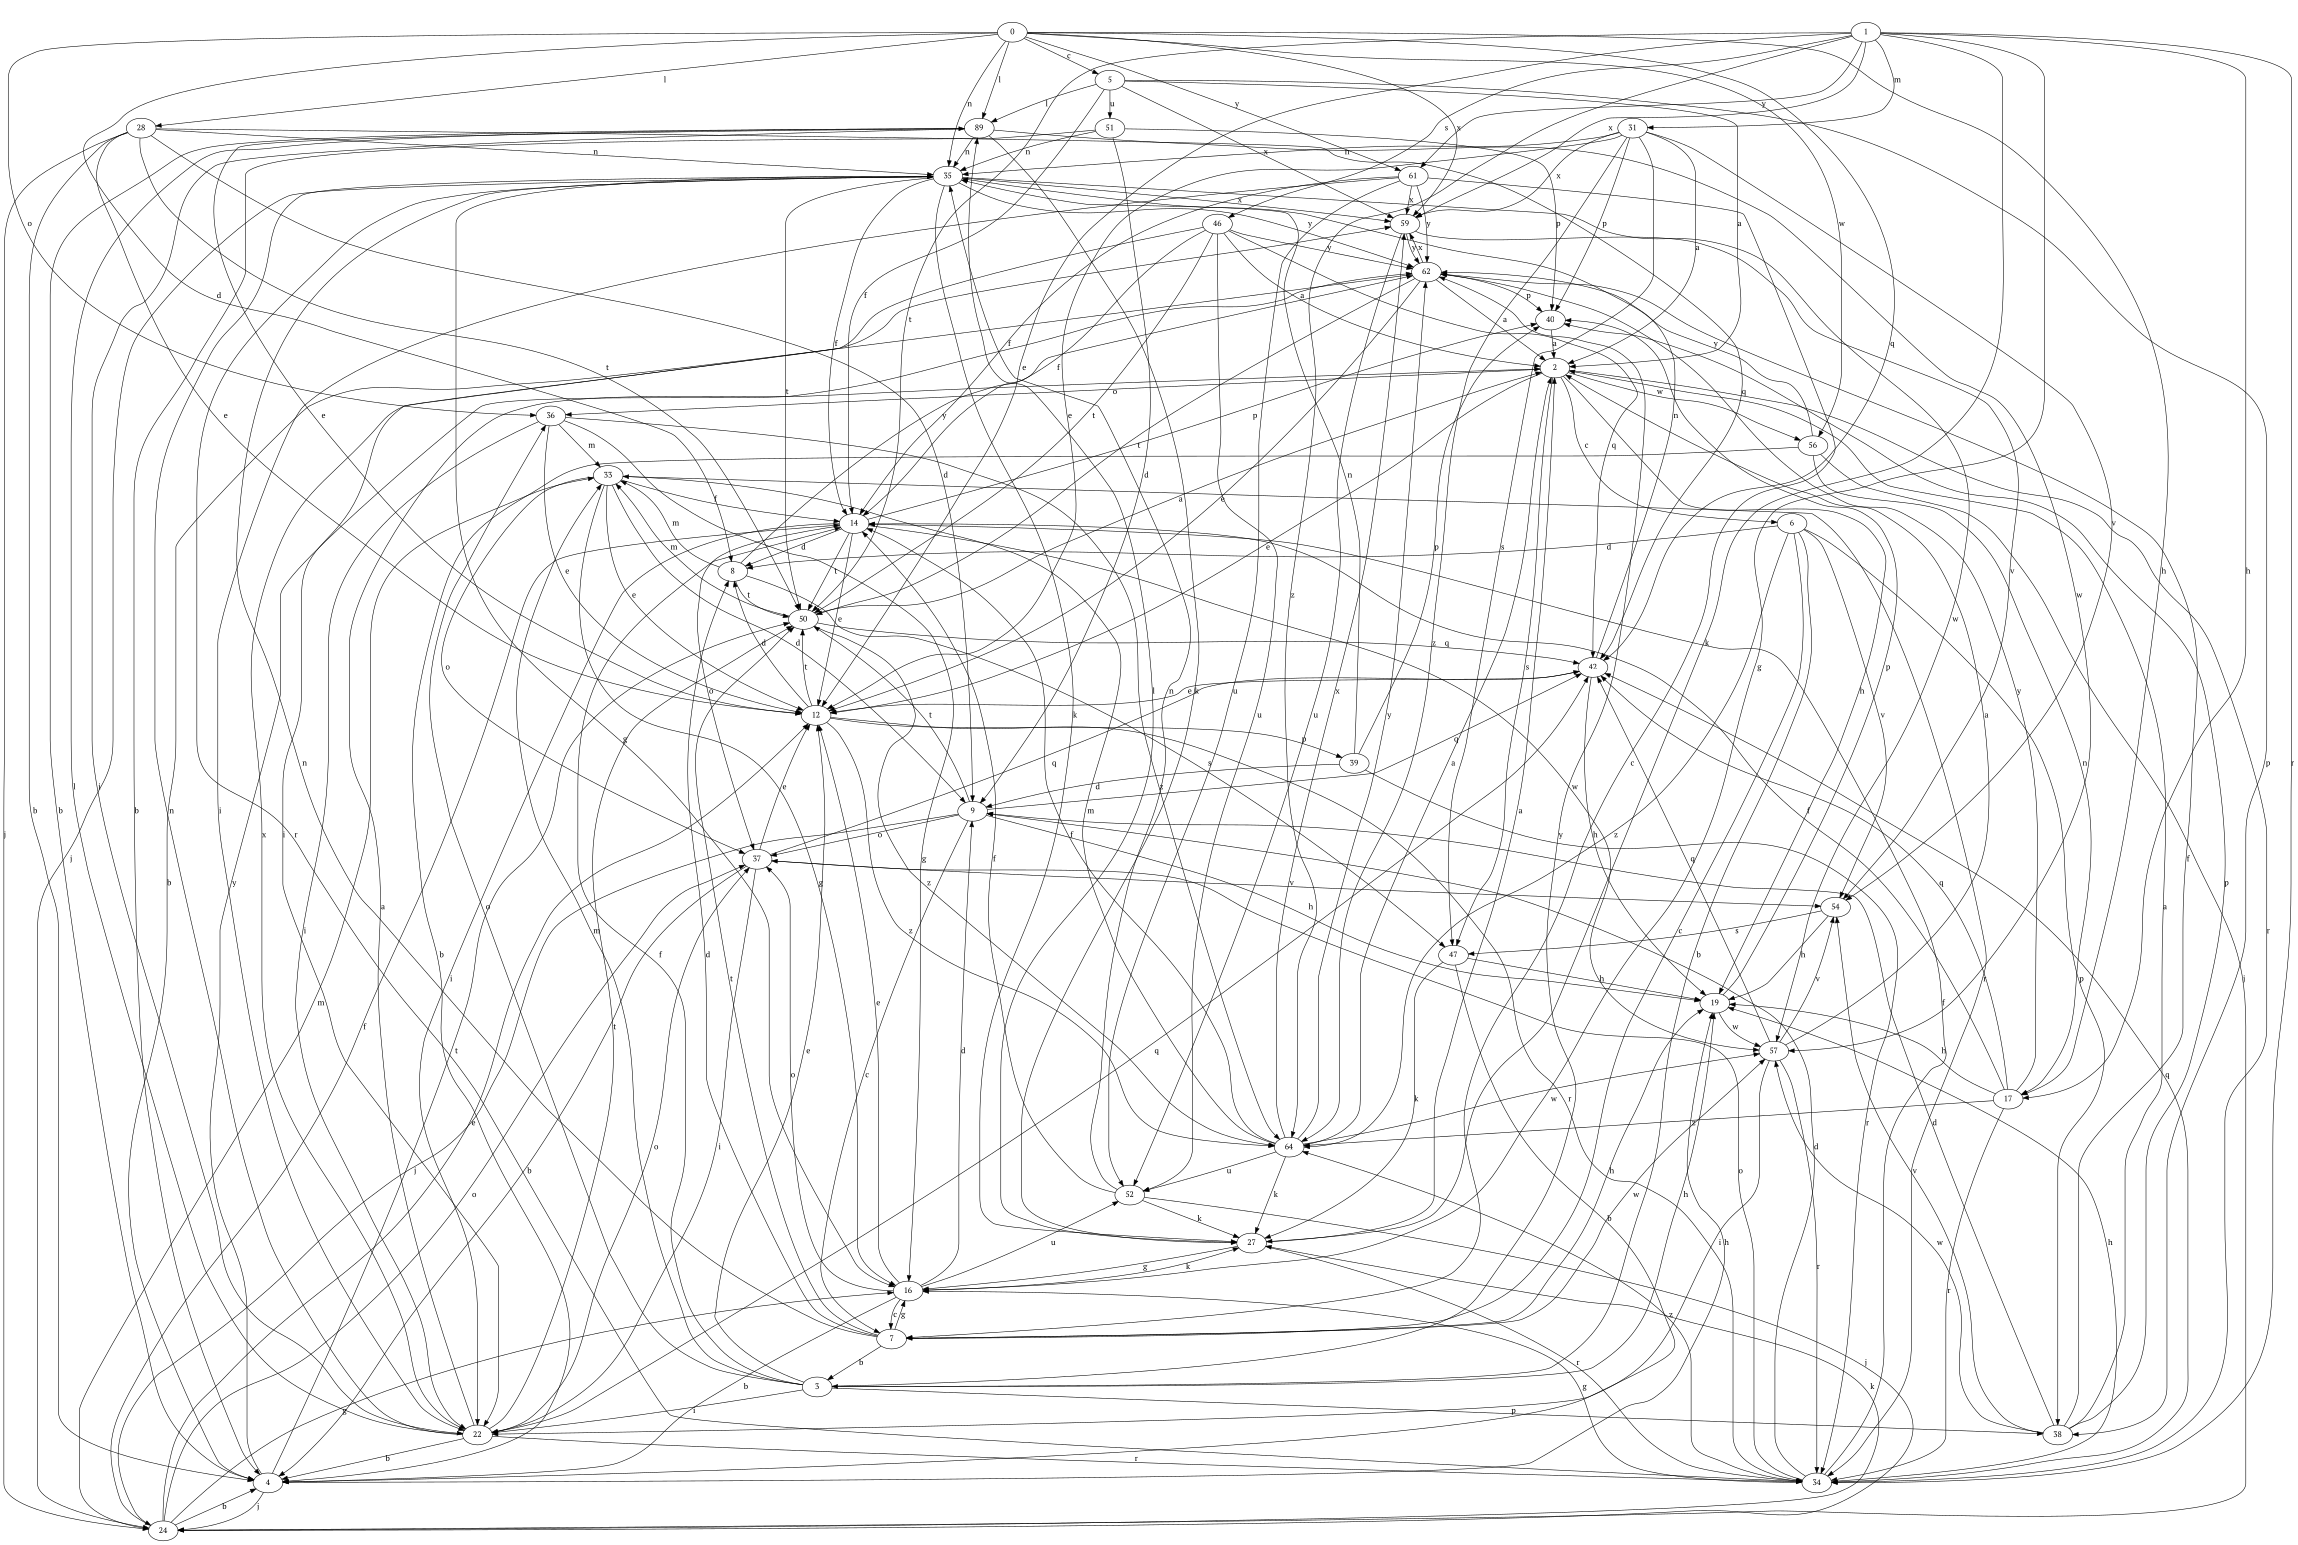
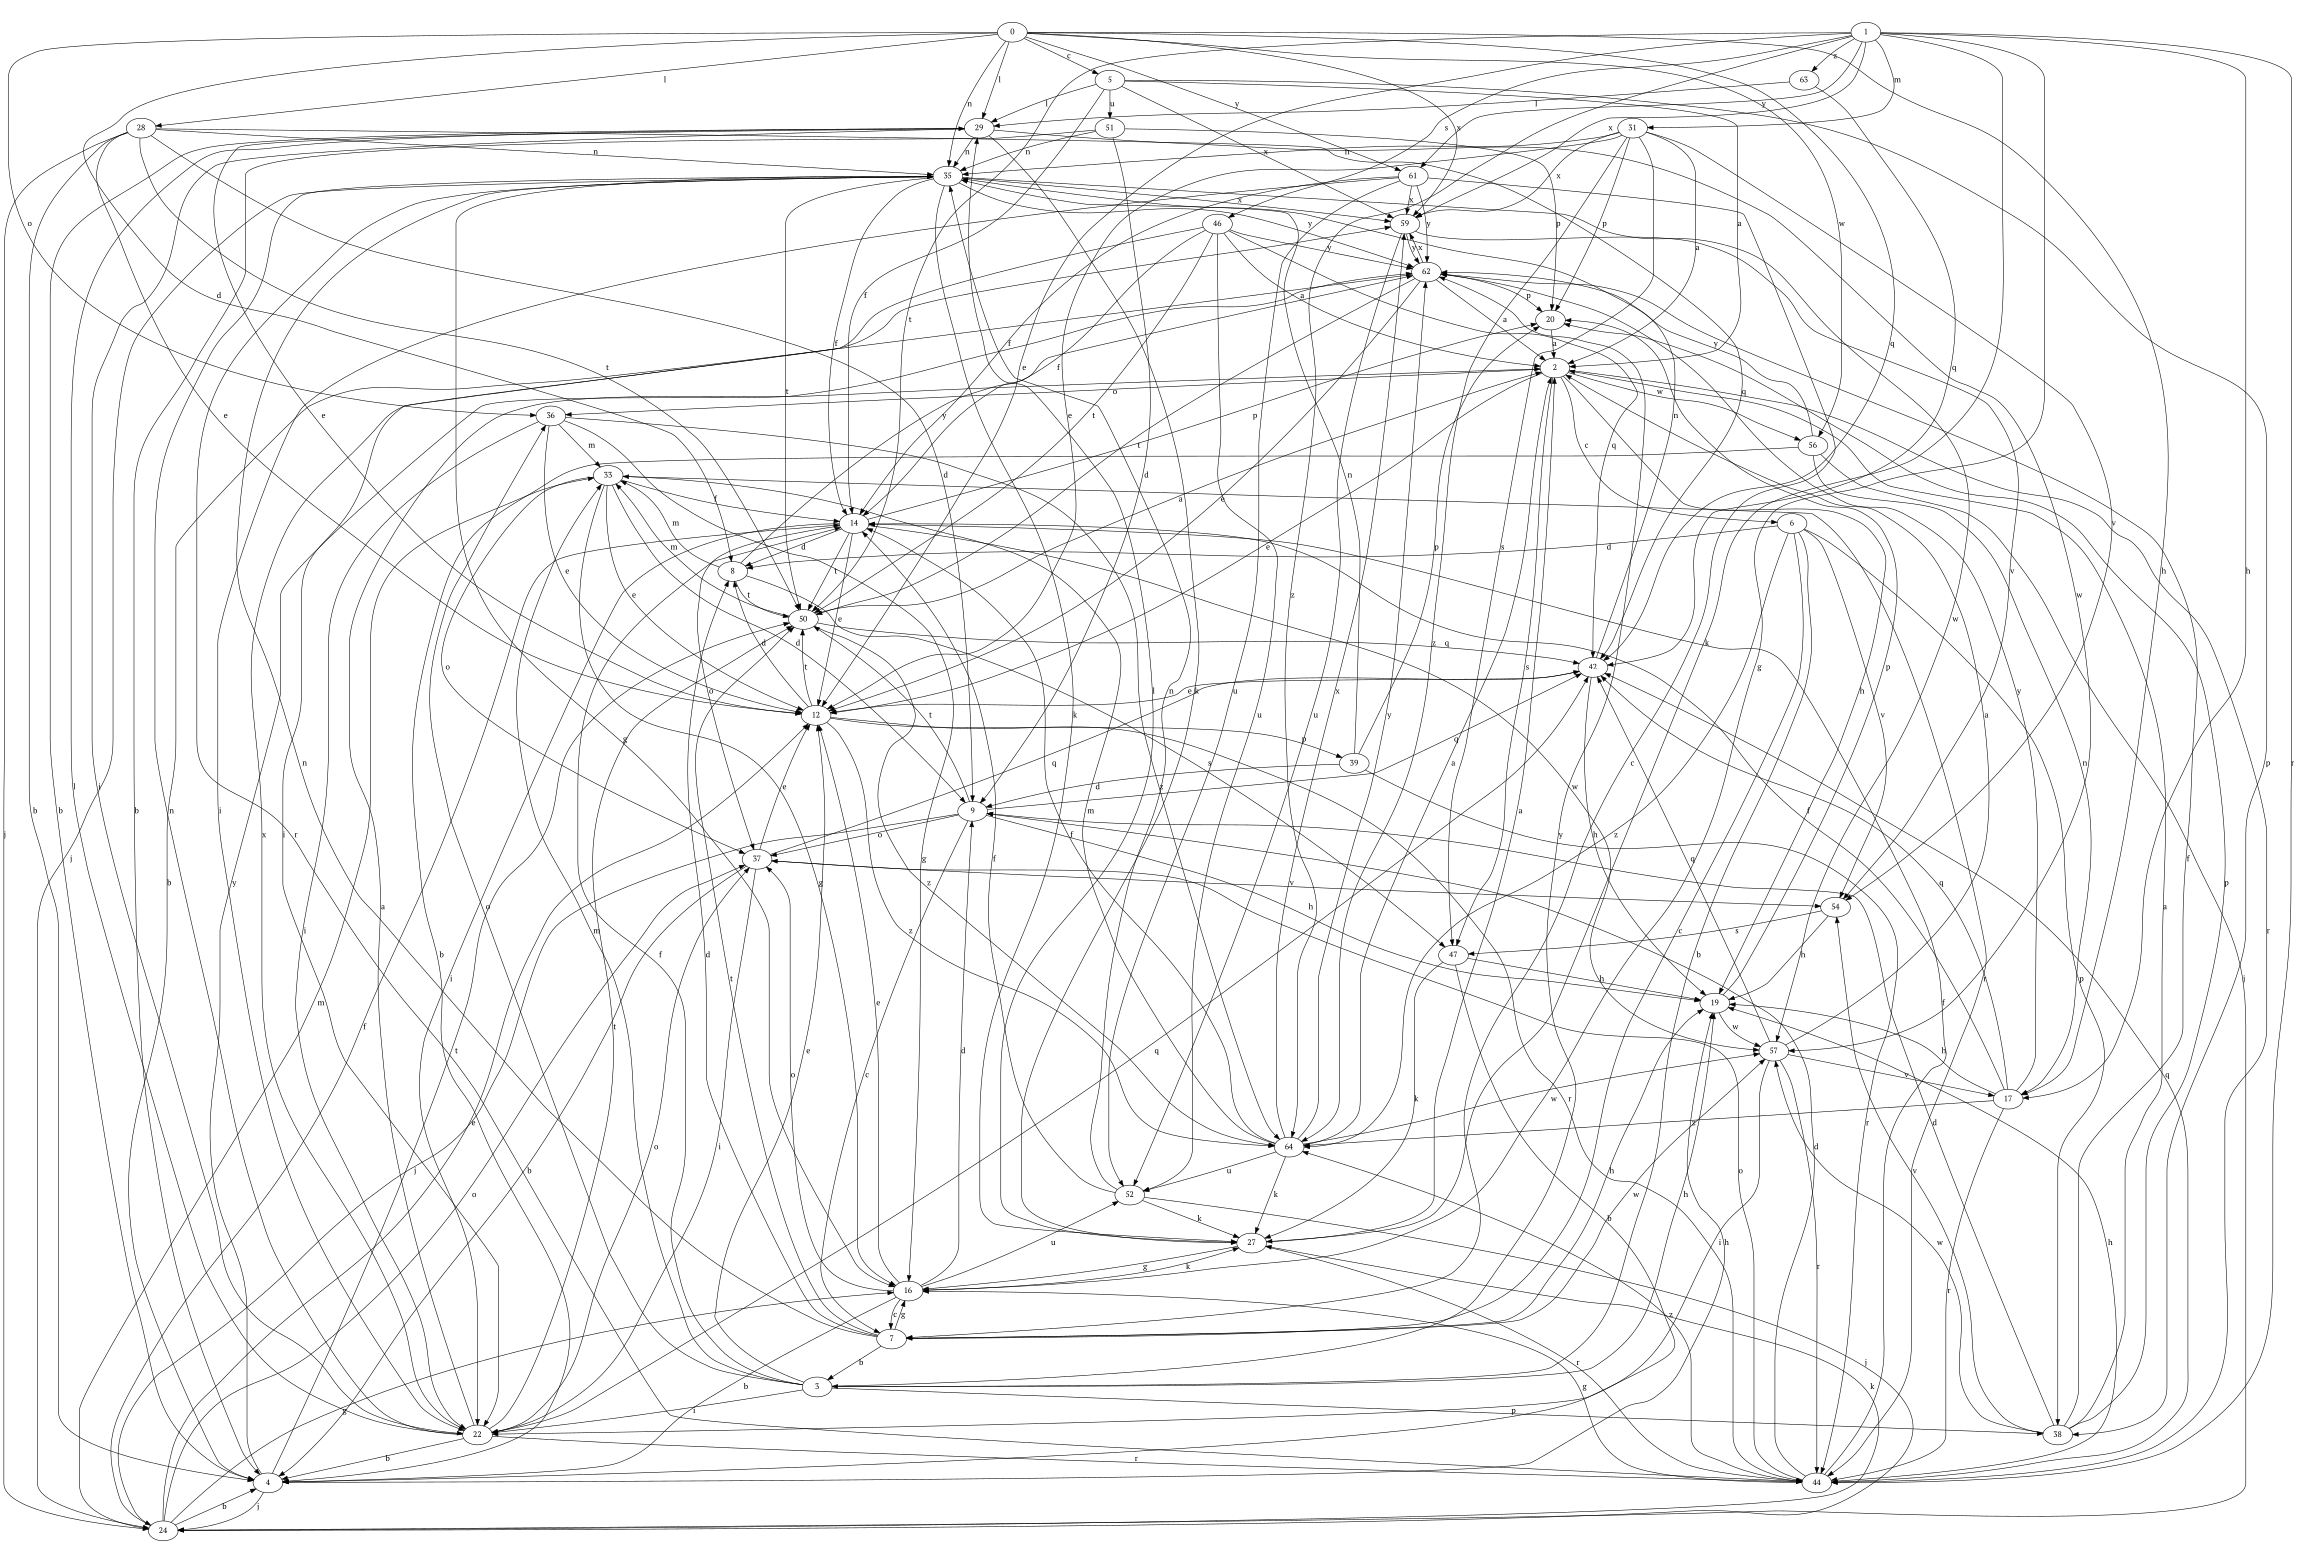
  strict digraph {
    fontname="PT Serif"
    node [fontname="PT Serif"]
    edge [fontname="PT Serif"]
    0
    5
    8
    17
    28
-   29 [label=89]
+   29
    35
    36
    42
    56
    59
    61
    14
    2
    38
    51
    50
    47
    33
    62
-   44 [label=34]
+   44
    64
    19
    12
    4
    24
    9
    27
    22
    57
    16
    54
    52
    7
    1
    31
    46
+   63
    39
    37
-   40
+   40 [label=20]
    6
    3
    0 -> 5 [label=c]
    0 -> 8 [label=d]
    0 -> 17 [label=h]
    0 -> 28 [label=l]
    0 -> 29 [label=l]
    0 -> 35 [label=n]
    0 -> 36 [label=o]
    0 -> 42 [label=q]
    0 -> 56 [label=w]
    0 -> 59 [label=x]
    0 -> 61 [label=y]
    5 -> 29 [label=l]
    5 -> 59 [label=x]
    5 -> 14 [label=f]
    5 -> 2 [label=a]
    5 -> 38 [label=p]
    5 -> 51 [label=u]
    8 -> 50 [label=t]
    8 -> 47 [label=s]
    8 -> 33 [label=m]
    8 -> 62 [label=y]
    17 -> 42 [label=q]
    17 -> 14 [label=f]
    17 -> 62 [label=y]
    17 -> 44 [label=r]
    17 -> 64 [label=z]
    17 -> 19 [label=h]
    28 -> 35 [label=n]
    28 -> 42 [label=q]
    28 -> 50 [label=t]
    28 -> 12 [label=e]
    28 -> 4 [label=b]
    28 -> 24 [label=j]
    28 -> 9 [label=d]
    29 -> 35 [label=n]
    29 -> 12 [label=e]
    29 -> 4 [label=b]
    29 -> 27 [label=k]
    29 -> 22 [label=i]
    29 -> 57 [label=w]
    35 -> 59 [label=x]
    35 -> 14 [label=f]
    35 -> 50 [label=t]
    35 -> 62 [label=y]
    35 -> 44 [label=r]
    35 -> 24 [label=j]
    35 -> 27 [label=k]
    35 -> 57 [label=w]
    35 -> 16 [label=g]
    36 -> 33 [label=m]
    36 -> 64 [label=z]
    36 -> 12 [label=e]
    36 -> 22 [label=i]
    36 -> 16 [label=g]
    42 -> 35 [label=n]
    42 -> 19 [label=h]
    42 -> 12 [label=e]
    56 -> 17 [label=n]
    56 -> 62 [label=y]
    56 -> 4 [label=b]
    56 -> 24 [label=j]
    59 -> 62 [label=y]
    59 -> 54 [label=v]
    59 -> 52 [label=u]
    61 -> 59 [label=x]
    61 -> 14 [label=f]
    61 -> 62 [label=y]
    61 -> 22 [label=i]
    61 -> 52 [label=u]
    61 -> 7 [label=c]
    14 -> 8 [label=d]
    14 -> 50 [label=t]
    14 -> 12 [label=e]
    14 -> 22 [label=i]
    14 -> 57 [label=w]
    14 -> 37 [label=o]
    14 -> 40 [label=p]
    2 -> 36 [label=o]
    2 -> 56 [label=w]
    2 -> 47 [label=s]
    2 -> 44 [label=r]
    2 -> 19 [label=h]
    2 -> 12 [label=e]
    2 -> 6 [label=c]
    38 -> 2 [label=a]
    38 -> 62 [label=f]
    38 -> 9 [label=d]
    38 -> 57 [label=w]
    38 -> 54 [label=v]
    38 -> 40 [label=p]
    51 -> 35 [label=n]
    51 -> 4 [label=b]
    51 -> 9 [label=d]
    51 -> 40 [label=p]
    50 -> 42 [label=q]
    50 -> 2 [label=a]
    50 -> 33 [label=m]
    50 -> 64 [label=z]
    47 -> 19 [label=h]
    47 -> 4 [label=b]
    47 -> 27 [label=k]
    33 -> 14 [label=f]
    33 -> 44 [label=r]
    33 -> 12 [label=e]
    33 -> 9 [label=d]
    33 -> 16 [label=g]
    33 -> 37 [label=o]
    62 -> 59 [label=x]
    62 -> 2 [label=a]
    62 -> 50 [label=t]
    62 -> 12 [label=e]
    62 -> 4 [label=b]
    62 -> 40 [label=p]
    44 -> 42 [label=q]
    44 -> 14 [label=f]
    44 -> 64 [label=z]
    44 -> 19 [label=h]
    44 -> 9 [label=d]
    44 -> 16 [label=g]
    44 -> 37 [label=o]
    64 -> 59 [label=x]
    64 -> 14 [label=f]
    64 -> 2 [label=a]
    64 -> 33 [label=m]
    64 -> 62 [label=y]
    64 -> 27 [label=k]
    64 -> 57 [label=w]
    64 -> 52 [label=u]
    19 -> 57 [label=w]
    19 -> 40 [label=p]
    12 -> 8 [label=d]
    12 -> 50 [label=t]
    12 -> 44 [label=r]
    12 -> 64 [label=z]
    12 -> 39 [label=p]
    4 -> 50 [label=t]
    4 -> 62 [label=y]
    4 -> 19 [label=h]
    4 -> 24 [label=j]
    24 -> 14 [label=f]
    24 -> 33 [label=m]
    24 -> 12 [label=e]
    24 -> 4 [label=b]
    24 -> 27 [label=k]
    24 -> 16 [label=g]
    24 -> 37 [label=o]
    9 -> 42 [label=q]
    9 -> 50 [label=t]
    9 -> 19 [label=h]
    9 -> 24 [label=j]
    9 -> 7 [label=c]
    9 -> 37 [label=o]
    27 -> 29 [label=l]
    27 -> 2 [label=a]
    27 -> 44 [label=r]
    27 -> 16 [label=g]
    22 -> 29 [label=l]
    22 -> 35 [label=n]
    22 -> 42 [label=q]
    22 -> 59 [label=x]
    22 -> 2 [label=a]
    22 -> 50 [label=t]
    22 -> 44 [label=r]
    22 -> 4 [label=b]
    22 -> 37 [label=o]
    57 -> 42 [label=q]
    57 -> 2 [label=a]
    57 -> 44 [label=r]
    57 -> 22 [label=i]
-   57 -> 54 [label=v]
+   57 -> 17 [label=v]
    16 -> 12 [label=e]
    16 -> 4 [label=b]
    16 -> 9 [label=d]
    16 -> 27 [label=k]
    16 -> 52 [label=u]
    16 -> 7 [label=c]
    16 -> 37 [label=o]
    54 -> 47 [label=s]
    54 -> 19 [label=h]
    52 -> 35 [label=n]
    52 -> 14 [label=f]
    52 -> 24 [label=j]
    52 -> 27 [label=k]
    7 -> 8 [label=d]
    7 -> 35 [label=n]
    7 -> 50 [label=t]
    7 -> 19 [label=h]
    7 -> 57 [label=w]
    7 -> 16 [label=g]
    7 -> 3 [label=b]
    1 -> 17 [label=h]
    1 -> 59 [label=x]
    1 -> 61 [label=y]
    1 -> 50 [label=t]
    1 -> 44 [label=r]
    1 -> 64 [label=z]
    1 -> 12 [label=e]
    1 -> 27 [label=k]
    1 -> 16 [label=g]
    1 -> 31 [label=m]
    1 -> 46 [label=s]
+   1 -> 63 [label=z]
    31 -> 35 [label=n]
    31 -> 59 [label=x]
    31 -> 2 [label=a]
    31 -> 47 [label=s]
    31 -> 64 [label=z]
    31 -> 12 [label=e]
    31 -> 54 [label=v]
    31 -> 40 [label=p]
    46 -> 42 [label=q]
    46 -> 14 [label=f]
    46 -> 2 [label=a]
    46 -> 50 [label=t]
    46 -> 62 [label=y]
    46 -> 22 [label=i]
    46 -> 52 [label=u]
+   63 -> 29 [label=l]
+   63 -> 42 [label=q]
    39 -> 35 [label=n]
    39 -> 44 [label=r]
    39 -> 9 [label=d]
    39 -> 40 [label=p]
    37 -> 42 [label=q]
    37 -> 12 [label=e]
    37 -> 4 [label=b]
    37 -> 22 [label=i]
    37 -> 54 [label=v]
    40 -> 2 [label=a]
    6 -> 8 [label=d]
    6 -> 38 [label=p]
    6 -> 64 [label=z]
    6 -> 54 [label=v]
    6 -> 7 [label=c]
    6 -> 3 [label=b]
    3 -> 36 [label=o]
    3 -> 14 [label=f]
    3 -> 38 [label=p]
    3 -> 33 [label=m]
    3 -> 62 [label=y]
    3 -> 19 [label=h]
    3 -> 12 [label=e]
    3 -> 22 [label=i]
  }
